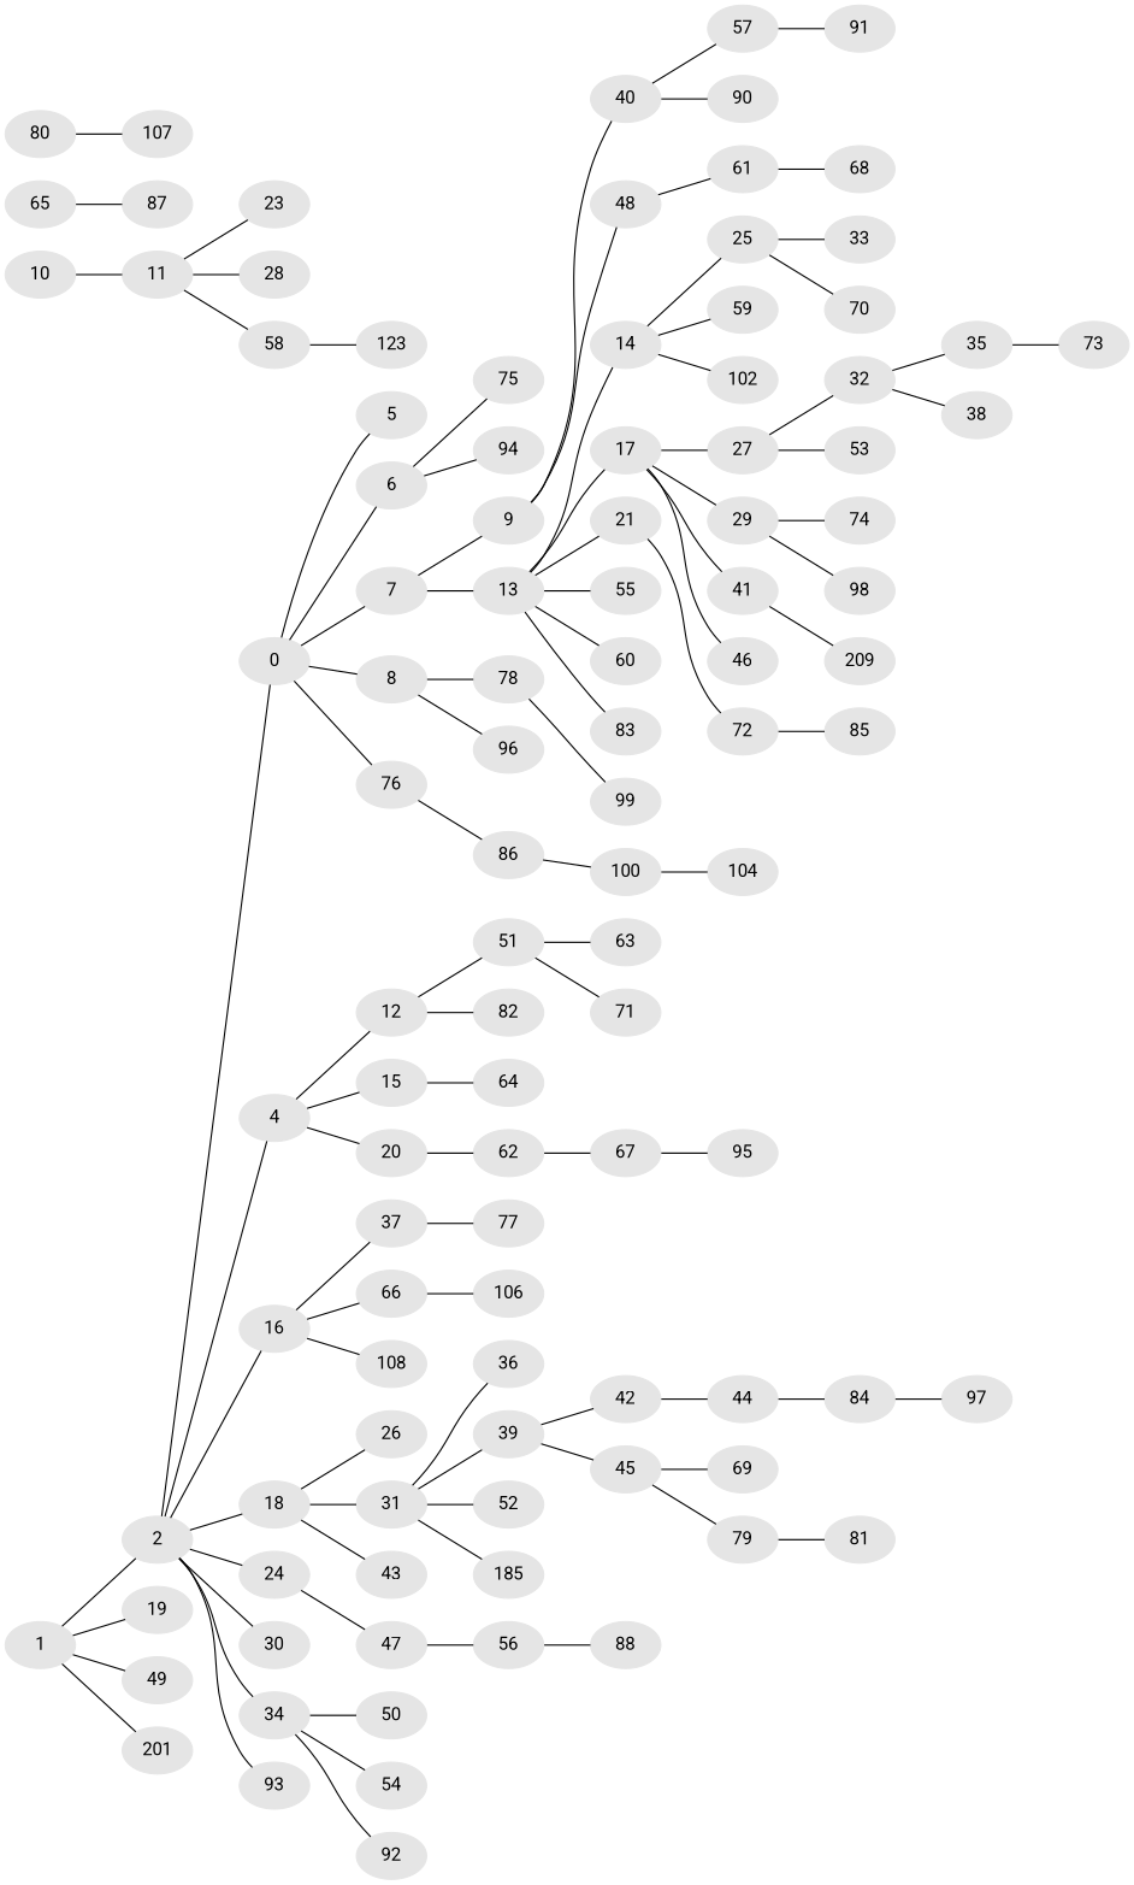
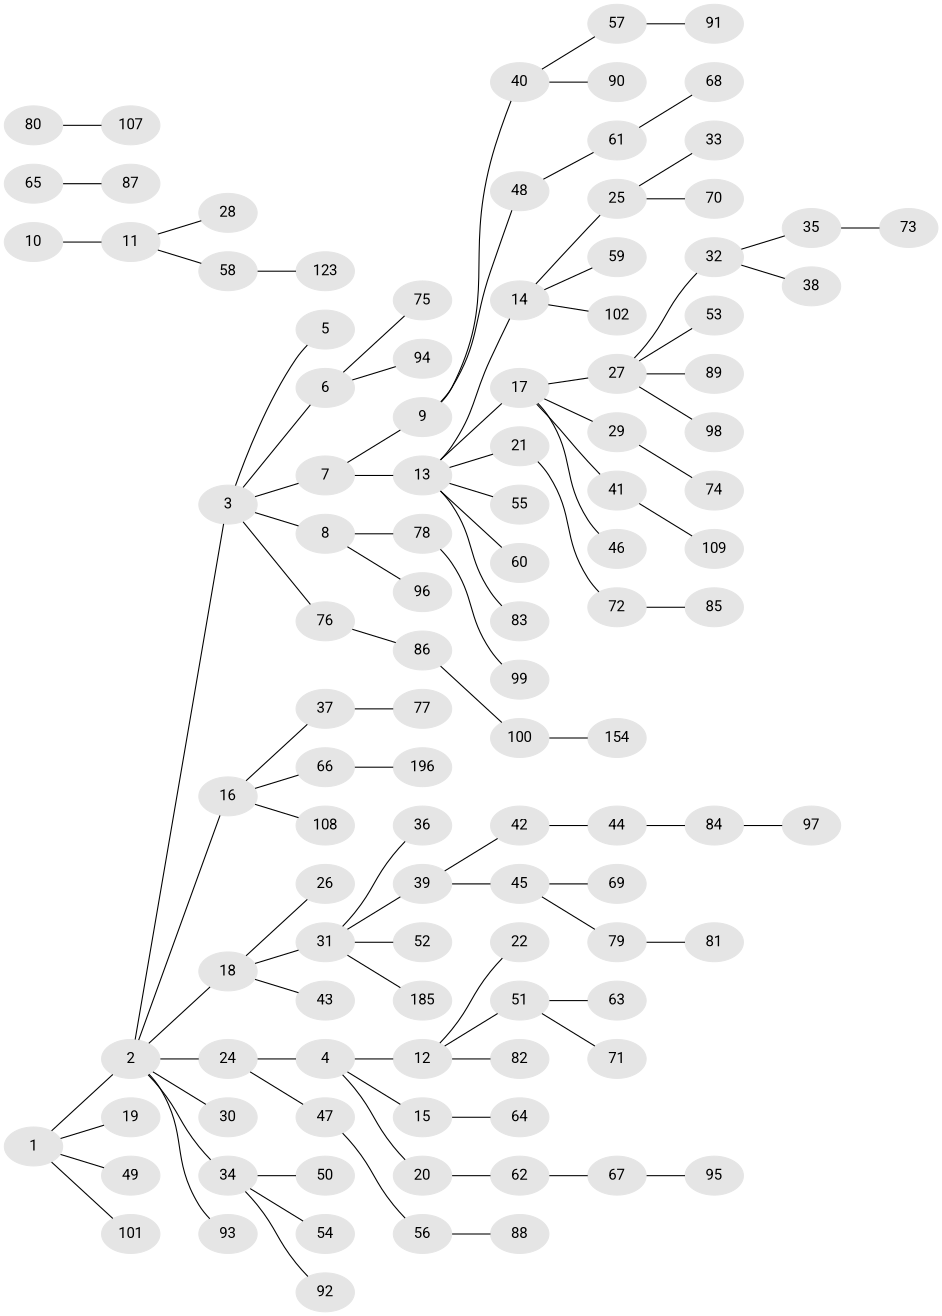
  graph {
    fontname=Roboto
    rankdir=LR
    node [color=gray90 fontname=Roboto style=filled]
    edge [fontname=Roboto]
    1
    2
    19
    49
-   101 [label=201]
-   3 [label=0]
+   101
+   3
    4
    16
    18
    24
    30
    34
    93
    5
    6
    7
    8
    76
    12
    15
    20
    37
    66
    108
    26
    31
    43
    47
    50
    54
    92
    75
    94
    9
    13
    78
    96
    86
+   22
    51
    82
    64
    62
    40
    48
    14
    17
    21
    55
    60
    83
    10
    11
    99
    57
    90
    61
-   23
    28
    58
    n61 [label=123]
    63
    71
    25
    59
    102
    27
    29
    41
    46
    72
    33
    70
    77
-   106
+   106 [label=196]
    32
    53
+   89
    74
    98
-   109 [label=209]
+   109
    36
    39
    52
    n85 [label=185]
    67
    85
    56
    65
    87
    35
    38
    42
    45
    73
    44
    69
    79
    91
    84
    97
    81
    88
    68
    80
    107
    95
    100
-   104
+   104 [label=154]
    1 -- 2
    1 -- 19
    1 -- 49
    1 -- 101
    2 -- 3
-   2 -- 4
+   24 -- 4
    2 -- 16
    2 -- 18
    2 -- 24
    2 -- 30
    2 -- 34
    2 -- 93
    3 -- 5
    3 -- 6
    3 -- 7
    3 -- 8
    3 -- 76
    4 -- 12
    4 -- 15
    4 -- 20
    16 -- 37
    16 -- 66
    16 -- 108
    18 -- 26
    18 -- 31
    18 -- 43
    24 -- 47
    34 -- 50
    34 -- 54
    34 -- 92
    6 -- 75
    6 -- 94
    7 -- 9
    7 -- 13
    8 -- 78
    8 -- 96
    76 -- 86
+   12 -- 22
    12 -- 51
    12 -- 82
    15 -- 64
    20 -- 62
    37 -- 77
    66 -- 106
    31 -- 36
    31 -- 39
    31 -- 52
    31 -- n85
    47 -- 56
    9 -- 40
    9 -- 48
    13 -- 14
    13 -- 17
    13 -- 21
    13 -- 55
    13 -- 60
    13 -- 83
    78 -- 99
    86 -- 100
    51 -- 63
    51 -- 71
    62 -- 67
    40 -- 57
    40 -- 90
    48 -- 61
    14 -- 25
    14 -- 59
    14 -- 102
    17 -- 27
    17 -- 29
    17 -- 41
    17 -- 46
    21 -- 72
    10 -- 11
-   11 -- 23
    11 -- 28
    11 -- 58
    57 -- 91
    61 -- 68
    58 -- n61
    25 -- 33
    25 -- 70
    27 -- 32
    27 -- 53
+   27 -- 89
    29 -- 74
-   29 -- 98
+   27 -- 98
    41 -- 109
    72 -- 85
    32 -- 35
    32 -- 38
    39 -- 42
    39 -- 45
    67 -- 95
    56 -- 88
    65 -- 87
    35 -- 73
    42 -- 44
    45 -- 69
    45 -- 79
    44 -- 84
    79 -- 81
    84 -- 97
    80 -- 107
    100 -- 104
  }
